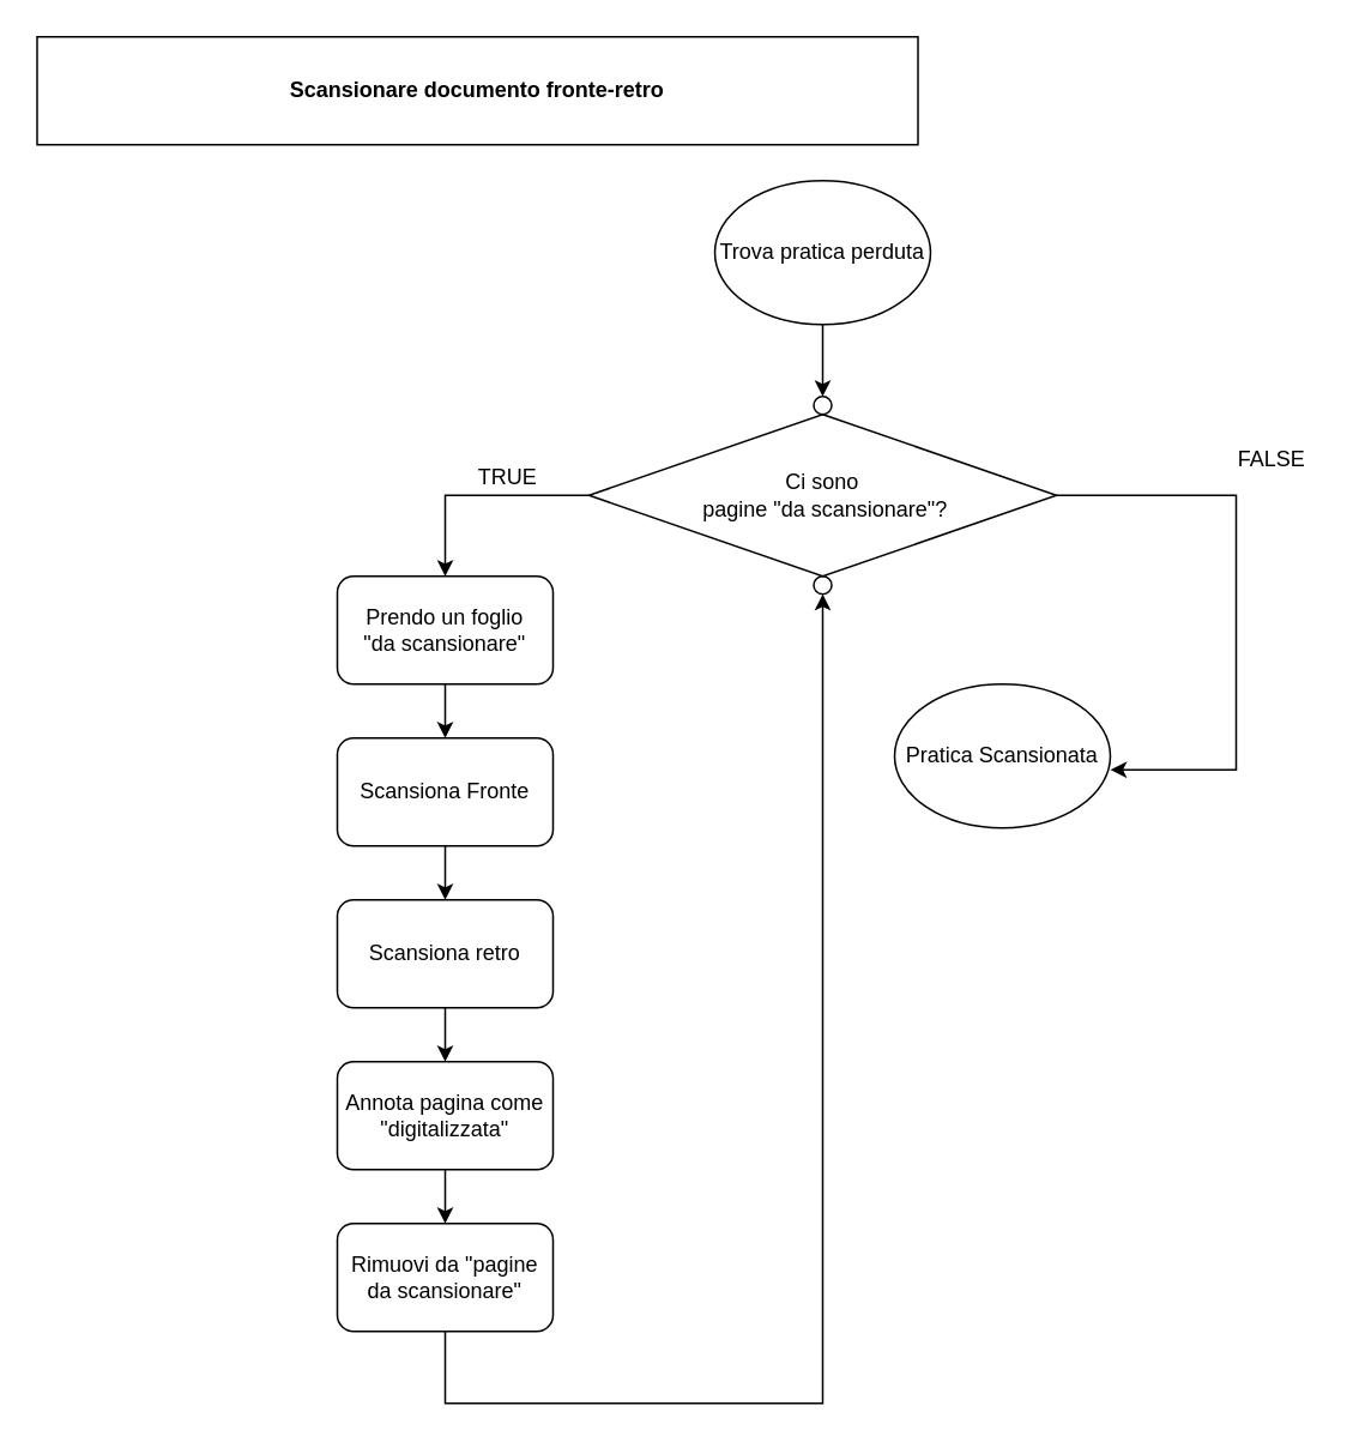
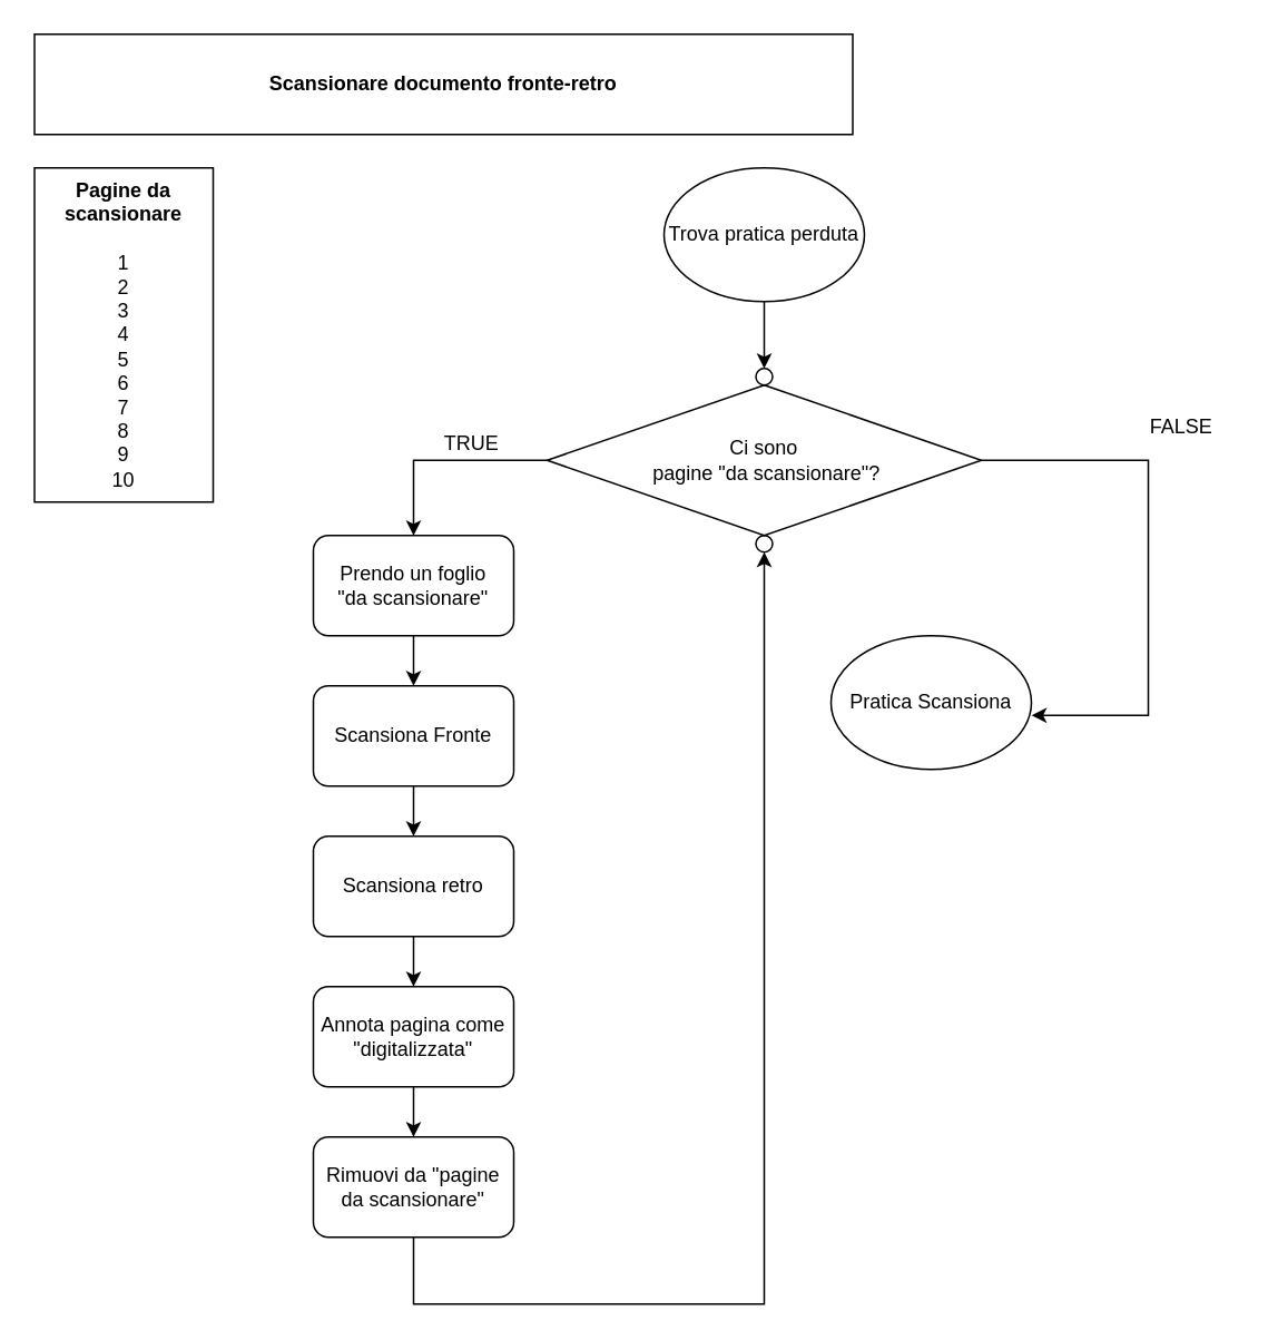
  <mxCell id="0" />
  <mxCell id="1" parent="0" />
  <mxCell id="2" value="Scansionare documento fronte-retro" style="rounded=0;whiteSpace=wrap;html=1;fontStyle=1;fillColor=none;" vertex="1" parent="1"><mxGeometry x="20" width="490" height="60" as="geometry" y="20" /></mxCell>
  <mxCell id="3" value="" style="edgeStyle=orthogonalEdgeStyle;rounded=0;orthogonalLoop=1;jettySize=auto;html=1;" edge="1" parent="1" source="4" target="5"><mxGeometry relative="1" as="geometry"><mxPoint x="457" y="220" as="targetPoint" /></mxGeometry></mxCell>
  <mxCell id="4" value="Trova pratica perduta" style="ellipse;whiteSpace=wrap;html=1;fillColor=none;" vertex="1" parent="1"><mxGeometry x="397" y="100" width="120" height="80" as="geometry" /></mxCell>
  <mxCell id="5" value="" style="ellipse;whiteSpace=wrap;html=1;fillColor=none;" vertex="1" parent="1"><mxGeometry x="417" y="220" width="80" as="geometry" /></mxCell>
+ <mxCell id="6" value="&lt;b&gt;Pagine da scansionare&lt;br&gt;&lt;/b&gt;&lt;br&gt;1&lt;br&gt;2&lt;br&gt;3&lt;br&gt;4&lt;br&gt;5&lt;br&gt;6&lt;br&gt;7&lt;br&gt;8&lt;br&gt;9&lt;br&gt;10" style="rounded=0;whiteSpace=wrap;html=1;fillColor=none;verticalAlign=top;" vertex="1" parent="1"><mxGeometry x="20" y="100" width="107" height="200" as="geometry" /></mxCell>
  <mxCell id="7" style="edgeStyle=orthogonalEdgeStyle;rounded=0;orthogonalLoop=1;jettySize=auto;html=1;exitX=0.5;exitY=1;exitDx=0;exitDy=0;entryX=0.5;entryY=0;entryDx=0;entryDy=0;" edge="1" parent="1" source="8" target="10"><mxGeometry relative="1" as="geometry" /></mxCell>
  <mxCell id="8" value="Scansiona Fronte" style="rounded=1;whiteSpace=wrap;html=1;fillColor=none;" vertex="1" parent="1"><mxGeometry x="187" y="410" width="120" height="60" as="geometry" /></mxCell>
  <mxCell id="9" style="edgeStyle=orthogonalEdgeStyle;rounded=0;orthogonalLoop=1;jettySize=auto;html=1;exitX=0.5;exitY=1;exitDx=0;exitDy=0;entryX=0.5;entryY=0;entryDx=0;entryDy=0;" edge="1" parent="1" source="10" target="12"><mxGeometry relative="1" as="geometry" /></mxCell>
  <mxCell id="10" value="Scansiona retro" style="rounded=1;whiteSpace=wrap;html=1;fillColor=none;" vertex="1" parent="1"><mxGeometry x="187" y="500" width="120" height="60" as="geometry" /></mxCell>
  <mxCell id="11" style="edgeStyle=orthogonalEdgeStyle;rounded=0;orthogonalLoop=1;jettySize=auto;html=1;exitX=0.5;exitY=1;exitDx=0;exitDy=0;entryX=0.5;entryY=0;entryDx=0;entryDy=0;" edge="1" parent="1" source="12" target="15"><mxGeometry relative="1" as="geometry" /></mxCell>
  <mxCell id="12" value="Annota pagina come &quot;digitalizzata&quot;" style="rounded=1;whiteSpace=wrap;html=1;fillColor=none;" vertex="1" parent="1"><mxGeometry x="187" y="590" width="120" height="60" as="geometry" /></mxCell>
- <mxCell id="13" value="Pratica Scansionata" style="ellipse;whiteSpace=wrap;html=1;fillColor=none;" vertex="1" parent="1"><mxGeometry x="497" y="380" width="120" height="80" as="geometry" /></mxCell>
+ <mxCell id="13" value="Pratica Scansiona" style="ellipse;whiteSpace=wrap;html=1;fillColor=none;" vertex="1" parent="1"><mxGeometry x="497" y="380" width="120" height="80" as="geometry" /></mxCell>
  <mxCell id="14" style="edgeStyle=orthogonalEdgeStyle;rounded=0;orthogonalLoop=1;jettySize=auto;html=1;exitX=0.5;exitY=1;exitDx=0;exitDy=0;entryX=0.5;entryY=1;entryDx=0;entryDy=0;" edge="1" parent="1" source="15" target="24"><mxGeometry relative="1" as="geometry"><mxPoint x="457" y="350" as="targetPoint" /><Array as="points"><mxPoint x="247" y="780" /><mxPoint x="457" y="780" /></Array></mxGeometry></mxCell>
  <mxCell id="15" value="Rimuovi da &quot;pagine da scansionare&quot;" style="rounded=1;whiteSpace=wrap;html=1;fillColor=none;" vertex="1" parent="1"><mxGeometry x="187" y="680" width="120" height="60" as="geometry" /></mxCell>
  <mxCell id="16" style="edgeStyle=orthogonalEdgeStyle;rounded=0;orthogonalLoop=1;jettySize=auto;html=1;exitX=0.5;exitY=1;exitDx=0;exitDy=0;entryX=0.5;entryY=0;entryDx=0;entryDy=0;" edge="1" parent="1" source="17" target="8"><mxGeometry relative="1" as="geometry" /></mxCell>
  <mxCell id="17" value="Prendo un foglio&lt;br&gt;&quot;da scansionare&quot;" style="rounded=1;whiteSpace=wrap;html=1;fillColor=none;" vertex="1" parent="1"><mxGeometry x="187" y="320" width="120" height="60" as="geometry" /></mxCell>
  <mxCell id="18" style="edgeStyle=orthogonalEdgeStyle;rounded=0;orthogonalLoop=1;jettySize=auto;html=1;entryX=0.5;entryY=0;entryDx=0;entryDy=0;" edge="1" parent="1" source="20" target="17"><mxGeometry relative="1" as="geometry" /></mxCell>
  <mxCell id="19" style="edgeStyle=orthogonalEdgeStyle;rounded=0;orthogonalLoop=1;jettySize=auto;html=1;exitX=1;exitY=0.5;exitDx=0;exitDy=0;entryX=1.001;entryY=0.596;entryDx=0;entryDy=0;entryPerimeter=0;" edge="1" parent="1" source="20" target="13"><mxGeometry relative="1" as="geometry"><Array as="points"><mxPoint x="687" y="275" /><mxPoint x="687" y="428" /></Array></mxGeometry></mxCell>
  <mxCell id="20" value="Ci sono&lt;br&gt;&amp;nbsp;pagine &quot;da scansionare&quot;?" style="rhombus;whiteSpace=wrap;html=1;fillColor=none;" vertex="1" parent="1"><mxGeometry x="327" y="230" width="260" height="90" as="geometry" /></mxCell>
  <mxCell id="21" value="FALSE" style="text;html=1;strokeColor=none;fillColor=none;align=center;verticalAlign=middle;whiteSpace=wrap;rounded=0;" vertex="1" parent="1"><mxGeometry x="677" y="240" width="60" height="30" as="geometry" /></mxCell>
  <mxCell id="22" value="TRUE" style="text;html=1;strokeColor=none;fillColor=none;align=center;verticalAlign=middle;whiteSpace=wrap;rounded=0;" vertex="1" parent="1"><mxGeometry x="252" y="250" width="60" height="30" as="geometry" /></mxCell>
  <mxCell id="23" value="" style="ellipse;whiteSpace=wrap;html=1;fillColor=none;" vertex="1" parent="1"><mxGeometry x="452" y="220" width="10" height="10" as="geometry" /></mxCell>
  <mxCell id="24" value="" style="ellipse;whiteSpace=wrap;html=1;fillColor=none;" vertex="1" parent="1"><mxGeometry x="452" y="320" width="10" height="10" as="geometry" /></mxCell>
